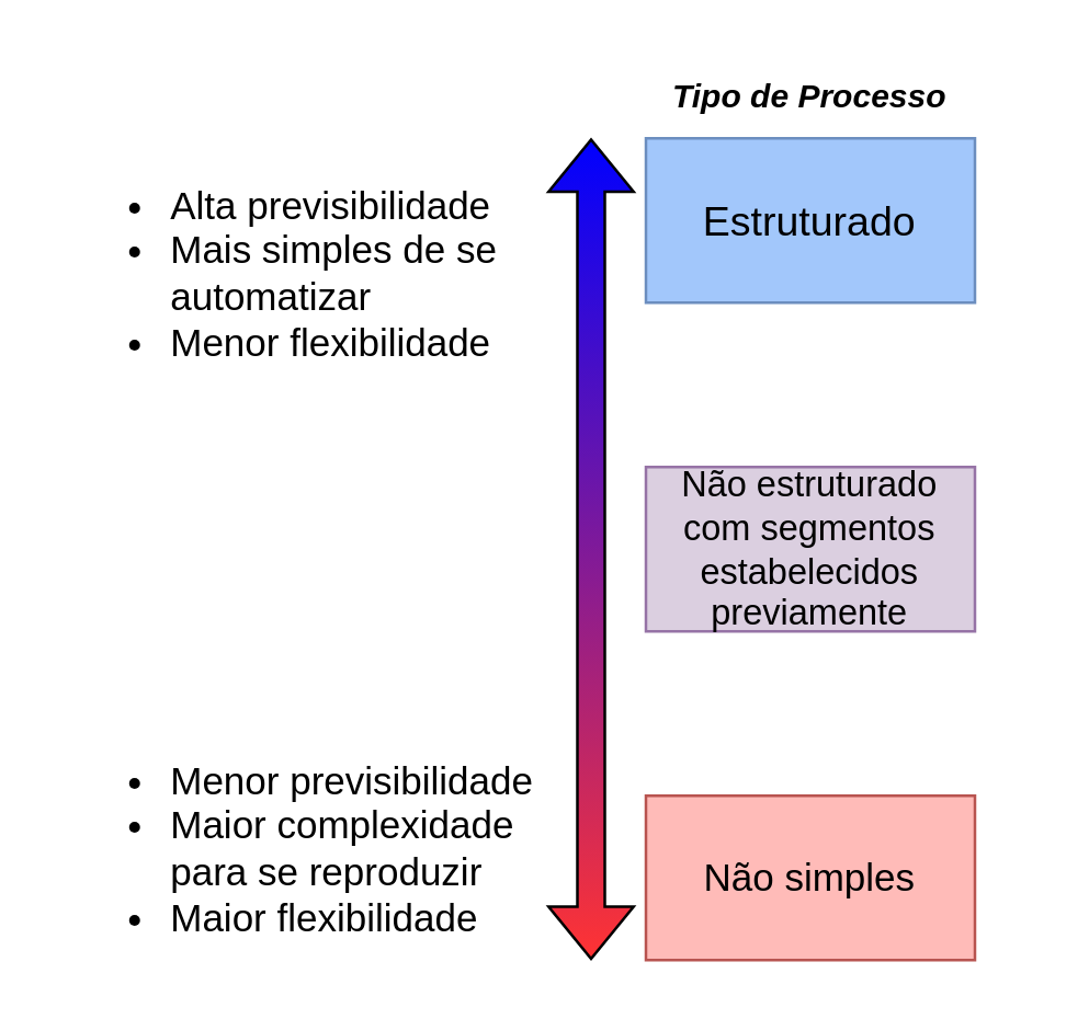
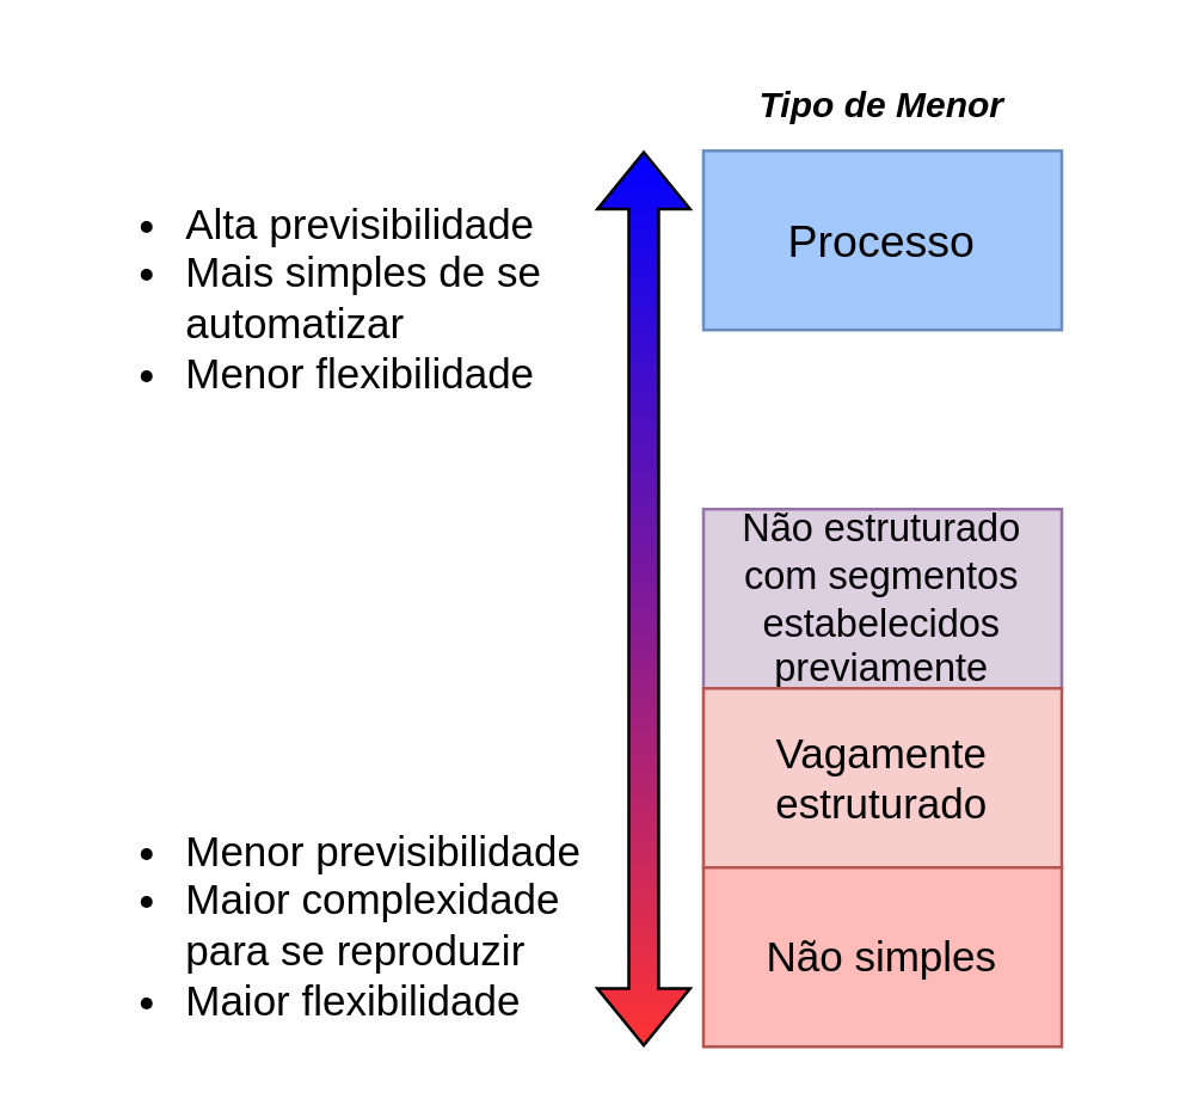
  <mxCell id="0" />
  <mxCell id="1" parent="0" />
  <mxCell id="2" value="" style="shape=flexArrow;endArrow=classic;startArrow=classic;html=1;rounded=0;fillColor=#0000FF;gradientColor=#FF3333;" edge="1" parent="1"><mxGeometry width="100" height="100" relative="1" as="geometry"><mxPoint x="215" y="350" as="sourcePoint" /><mxPoint x="215" y="50" as="targetPoint" /></mxGeometry></mxCell>
- <mxCell id="3" value="&lt;font style=&quot;font-size: 15px;&quot;&gt;Estruturado&lt;/font&gt;" style="rounded=0;whiteSpace=wrap;html=1;fillColor=#A2C7FB;strokeColor=#6c8ebf;" vertex="1" parent="1"><mxGeometry x="235" y="50" width="120" height="60" as="geometry" /></mxCell>
+ <mxCell id="3" value="&lt;font style=&quot;font-size: 15px;&quot;&gt;Processo&lt;/font&gt;" style="rounded=0;whiteSpace=wrap;html=1;fillColor=#A2C7FB;strokeColor=#6c8ebf;" vertex="1" parent="1"><mxGeometry x="235" y="50" width="120" height="60" as="geometry" /></mxCell>
  <mxCell id="4" value="&lt;font style=&quot;font-size: 13px;&quot;&gt;Não estruturado com segmentos estabelecidos previamente&lt;/font&gt;" style="rounded=0;whiteSpace=wrap;html=1;fillColor=#DBCFE0;strokeColor=#9673a6;" vertex="1" parent="1"><mxGeometry x="235" y="170" width="120" height="60" as="geometry" /></mxCell>
+ <mxCell id="5" value="&lt;font style=&quot;font-size: 14px;&quot;&gt;Vagamente estruturado&lt;/font&gt;" style="rounded=0;whiteSpace=wrap;html=1;fillColor=#f8cecc;strokeColor=#b85450;" vertex="1" parent="1"><mxGeometry x="235" y="230" width="120" height="60" as="geometry" /></mxCell>
  <mxCell id="6" value="&lt;font style=&quot;font-size: 14px;&quot;&gt;Não simples&lt;/font&gt;" style="rounded=0;whiteSpace=wrap;html=1;fillColor=#FFBBB8;strokeColor=#b85450;" vertex="1" parent="1"><mxGeometry x="235" y="290" width="120" height="60" as="geometry" /></mxCell>
- <mxCell id="7" value="&lt;b&gt;&lt;i&gt;Tipo de Processo&lt;/i&gt;&lt;/b&gt;" style="text;html=1;strokeColor=none;fillColor=none;align=center;verticalAlign=middle;whiteSpace=wrap;rounded=0;" vertex="1" parent="1"><mxGeometry x="215" y="20" width="160" height="30" as="geometry" /></mxCell>
+ <mxCell id="7" value="&lt;b&gt;&lt;i&gt;Tipo de Menor&lt;/i&gt;&lt;/b&gt;" style="text;html=1;strokeColor=none;fillColor=none;align=center;verticalAlign=middle;whiteSpace=wrap;rounded=0;" vertex="1" parent="1"><mxGeometry x="215" y="20" width="160" height="30" as="geometry" /></mxCell>
  <mxCell id="8" value="&lt;ul&gt;&lt;li&gt;Menor previsibilidade&lt;/li&gt;&lt;li&gt;Maior complexidade para se reproduzir&lt;/li&gt;&lt;li&gt;Maior flexibilidade&lt;/li&gt;&lt;/ul&gt;" style="text;strokeColor=none;fillColor=none;html=1;whiteSpace=wrap;verticalAlign=middle;overflow=hidden;fontSize=14;" vertex="1" parent="1"><mxGeometry x="20" y="260" width="180" height="90" as="geometry" /></mxCell>
  <mxCell id="9" value="&lt;ul&gt;&lt;li&gt;Alta previsibilidade&lt;/li&gt;&lt;li&gt;Mais simples de se automatizar&lt;/li&gt;&lt;li&gt;Menor flexibilidade&lt;/li&gt;&lt;/ul&gt;" style="text;strokeColor=none;fillColor=none;html=1;whiteSpace=wrap;verticalAlign=middle;overflow=hidden;fontSize=14;" vertex="1" parent="1"><mxGeometry x="20" y="50" width="180" height="90" as="geometry" /></mxCell>
